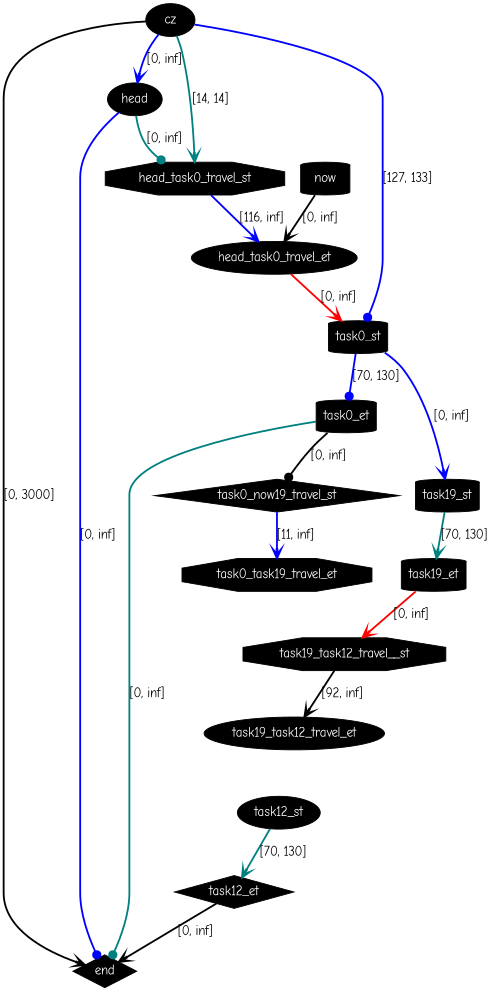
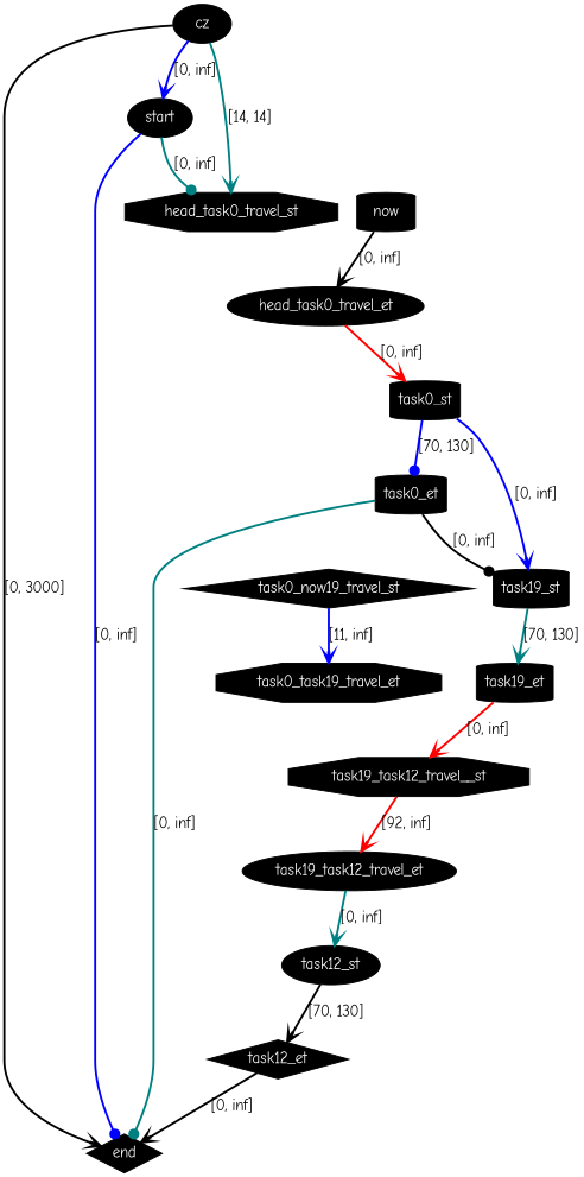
  digraph {
    fontname="Comic Neue"
    node [fillcolor=black fontcolor=white fontname="Comic Neue" shape=ellipse style=filled]
    edge [arrowhead=vee color=blue fontname="Comic Neue" penwidth=2]
    n1 [label=cz]
-   n2 [label=head]
+   n2 [label=start]
    n3 [label=end shape=diamond]
    n4 [label=head_task0_travel_st shape=octagon]
    n5 [label=task0_st shape=cylinder]
    n6 [label=now shape=cylinder]
    n7 [label=head_task0_travel_et]
    n8 [label=task0_et shape=cylinder]
    n9 [label=task19_st shape=cylinder]
    n10 [label=task0_now19_travel_st shape=diamond]
    n11 [label=task0_task19_travel_et shape=octagon]
    n12 [label=task12_st]
    n13 [label=task12_et shape=diamond]
    n14 [label=task19_et shape=cylinder]
    n15 [label=task19_task12_travel__st shape=octagon]
    n16 [label=task19_task12_travel_et]
    n1 -> n2 [label="[0, inf]"]
    n1 -> n3 [color=black label="[0, 3000]"]
    n1 -> n4 [color=teal label="[14, 14]"]
-   n1 -> n5 [arrowhead=dot label="[127, 133]"]
    n2 -> n3 [arrowhead=dot label="[0, inf]"]
    n2 -> n4 [arrowhead=dot color=teal label="[0, inf]"]
-   n4 -> n7 [label="[116, inf]"]
    n5 -> n8 [arrowhead=dot label="[70, 130]"]
    n5 -> n9 [label="[0, inf]"]
    n6 -> n7 [color=black label="[0, inf]"]
    n7 -> n5 [color=red label="[0, inf]"]
    n8 -> n3 [arrowhead=dot color=teal label="[0, inf]"]
-   n8 -> n10 [arrowhead=dot color=black label="[0, inf]"]
+   n8 -> n9 [arrowhead=dot color=black label="[0, inf]"]
    n9 -> n14 [color=teal label="[70, 130]"]
    n10 -> n11 [label="[11, inf]"]
-   n12 -> n13 [color=teal label="[70, 130]"]
+   n12 -> n13 [color=black label="[70, 130]"]
    n13 -> n3 [color=black label="[0, inf]"]
    n14 -> n15 [color=red label="[0, inf]"]
-   n15 -> n16 [color=black label="[92, inf]"]
+   n15 -> n16 [color=red label="[92, inf]"]
+   n16 -> n12 [color=teal label="[0, inf]"]
  }
